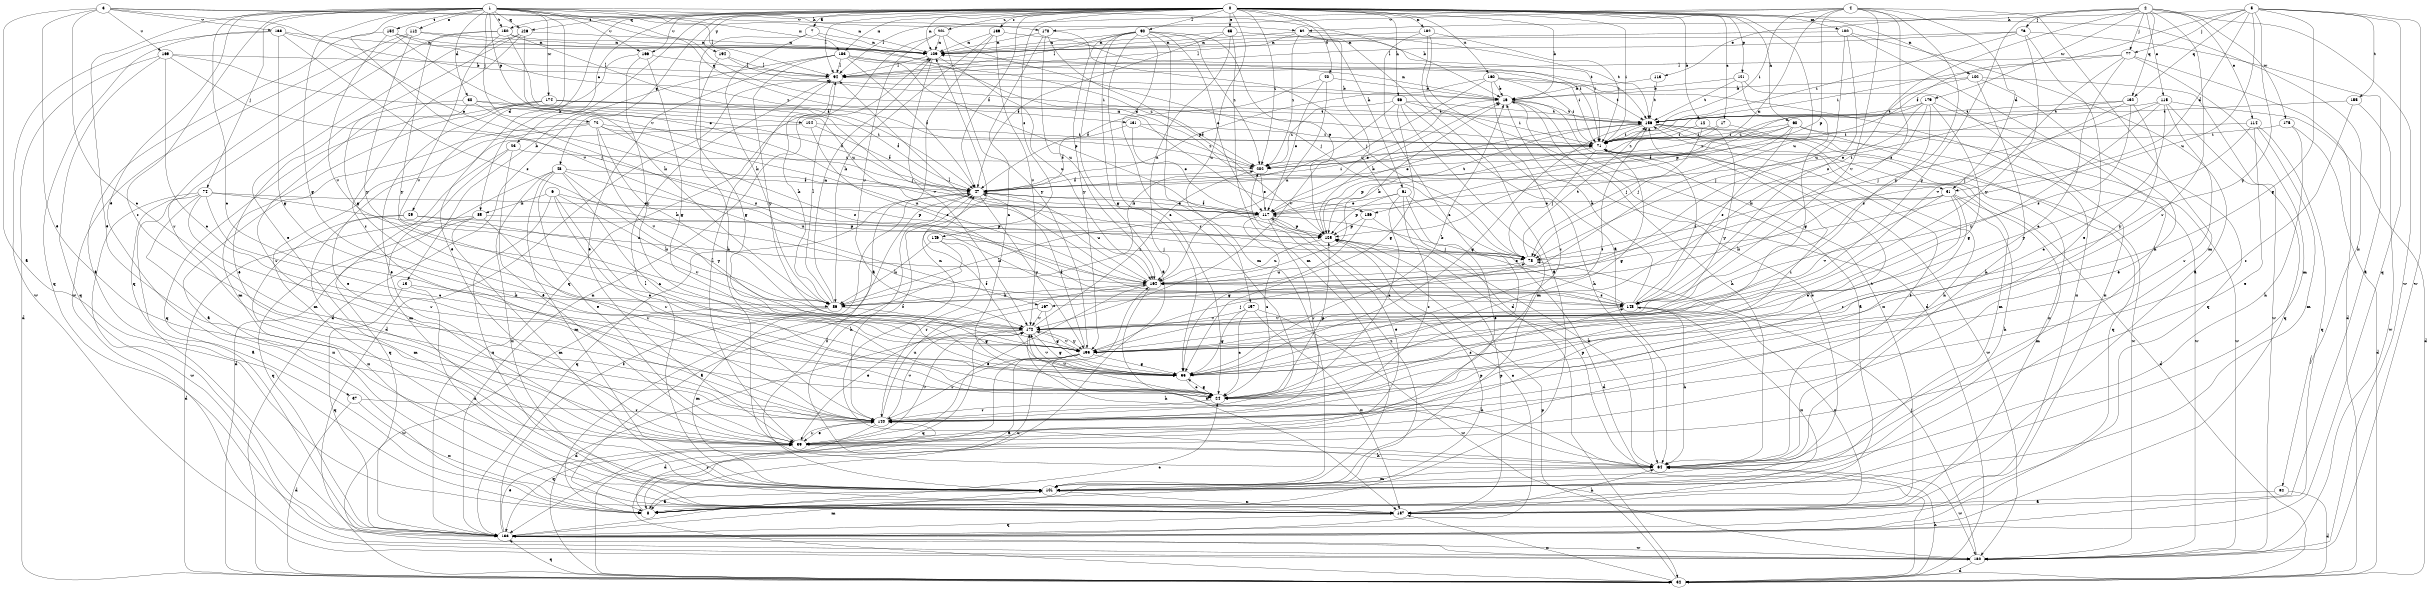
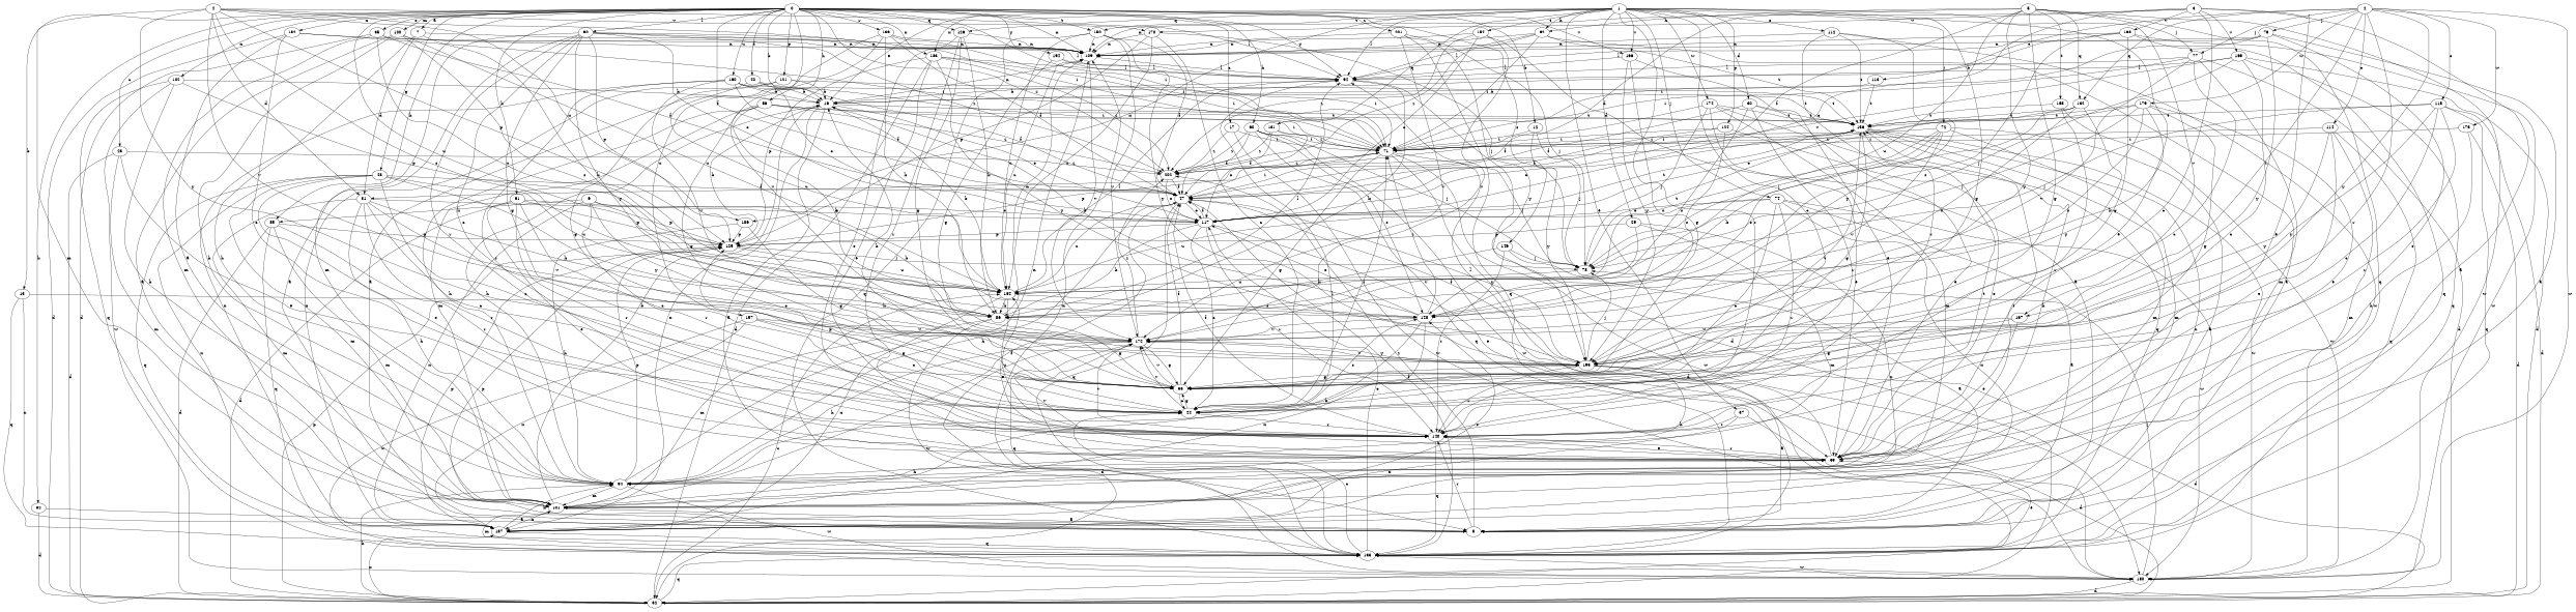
  strict digraph {
    0
    7
    12
    13
    16
    17
    23
    35
    40
    47
    48
    56
    60
    61
    71
    82
    85
    90
    94
    100
    102
    109
    121
    126
    139
    146
    150
    157
    160
    164
    166
    182
    183
    194
    201
    202
    31
    86
    64
    195
    78
    133
    187
    8
    117
    156
    180
    39
    101
    32
    24
    55
    148
    140
    125
    172
    1
    29
    30
    37
    62
    72
    74
    112
    124
    131
    154
    167
    174
    186
    2
    76
    77
    113
    114
    115
    132
    175
    179
    3
    168
    169
    170
    4
    5
    155
    6
    0 -> 7 [label=a]
    0 -> 12 [label=b]
    0 -> 13 [label=b]
    0 -> 16 [label=b]
    0 -> 17 [label=c]
    0 -> 23 [label=c]
    0 -> 35 [label=e]
    0 -> 40 [label=f]
    0 -> 47 [label=f]
    0 -> 48 [label=g]
    0 -> 56 [label=h]
    0 -> 60 [label=h]
    0 -> 61 [label=h]
    0 -> 71 [label=i]
    0 -> 82 [label=k]
    0 -> 85 [label=k]
    0 -> 90 [label=l]
-   0 -> 94 [label=l]
+   0 -> 94 [label=y]
    0 -> 100 [label=m]
    0 -> 102 [label=n]
    0 -> 109 [label=n]
    0 -> 121 [label=p]
    0 -> 126 [label=q]
    0 -> 139 [label=r]
    0 -> 146 [label=s]
    0 -> 150 [label=t]
    0 -> 157 [label=u]
    0 -> 160 [label=u]
    0 -> 164 [label=u]
    0 -> 166 [label=v]
    0 -> 182 [label=x]
    0 -> 183 [label=x]
    0 -> 194 [label=y]
    0 -> 201 [label=z]
    0 -> 202 [label=z]
    7 -> 109 [label=n]
    7 -> 31 [label=d]
    7 -> 86 [label=k]
    7 -> 64 [label=h]
    12 -> 71 [label=i]
    12 -> 195 [label=y]
    12 -> 78 [label=j]
    13 -> 86 [label=k]
    13 -> 133 [label=q]
    13 -> 187 [label=x]
    16 -> 109 [label=n]
    16 -> 64 [label=h]
    16 -> 187 [label=x]
    16 -> 8 [label=a]
    16 -> 117 [label=o]
    16 -> 156 [label=t]
    17 -> 71 [label=i]
    17 -> 202 [label=z]
    17 -> 180 [label=w]
    23 -> 202 [label=z]
    23 -> 39 [label=e]
    23 -> 101 [label=m]
    23 -> 32 [label=d]
    35 -> 47 [label=f]
    35 -> 109 [label=n]
    35 -> 164 [label=u]
    35 -> 101 [label=m]
    35 -> 32 [label=d]
    40 -> 16 [label=b]
    40 -> 47 [label=f]
    40 -> 164 [label=u]
    40 -> 117 [label=o]
    47 -> 71 [label=i]
    47 -> 164 [label=u]
    47 -> 64 [label=h]
    47 -> 195 [label=y]
    47 -> 133 [label=q]
    47 -> 117 [label=o]
    48 -> 47 [label=f]
    48 -> 164 [label=u]
    48 -> 195 [label=y]
    48 -> 133 [label=q]
    48 -> 187 [label=x]
    48 -> 39 [label=e]
    48 -> 101 [label=m]
    48 -> 24 [label=c]
    56 -> 71 [label=i]
    56 -> 202 [label=z]
    56 -> 86 [label=k]
    56 -> 64 [label=h]
    56 -> 156 [label=t]
    56 -> 101 [label=m]
    56 -> 55 [label=g]
    60 -> 47 [label=f]
    60 -> 71 [label=i]
    60 -> 202 [label=z]
    60 -> 78 [label=j]
    60 -> 133 [label=q]
    60 -> 180 [label=w]
    60 -> 148 [label=s]
    61 -> 117 [label=o]
    61 -> 39 [label=e]
    61 -> 32 [label=d]
    61 -> 24 [label=c]
    61 -> 140 [label=r]
    61 -> 125 [label=p]
    71 -> 202 [label=z]
    71 -> 78 [label=j]
    71 -> 180 [label=w]
    71 -> 32 [label=d]
    71 -> 55 [label=g]
    71 -> 125 [label=p]
    82 -> 8 [label=a]
    82 -> 32 [label=d]
    85 -> 133 [label=q]
    85 -> 101 [label=m]
    85 -> 32 [label=d]
    85 -> 140 [label=r]
    85 -> 125 [label=p]
    90 -> 94 [label=l]
    90 -> 109 [label=n]
    90 -> 202 [label=z]
    90 -> 195 [label=y]
    90 -> 8 [label=a]
    90 -> 117 [label=o]
    90 -> 101 [label=m]
    90 -> 24 [label=c]
    90 -> 55 [label=g]
    90 -> 140 [label=r]
    90 -> 125 [label=p]
    94 -> 16 [label=b]
    94 -> 86 [label=k]
    94 -> 32 [label=d]
    100 -> 109 [label=n]
    100 -> 164 [label=u]
    100 -> 64 [label=h]
    100 -> 8 [label=a]
    100 -> 148 [label=s]
    102 -> 16 [label=b]
    102 -> 64 [label=h]
    102 -> 133 [label=q]
    102 -> 180 [label=w]
    102 -> 125 [label=p]
    109 -> 94 [label=l]
    109 -> 164 [label=u]
    109 -> 172 [label=v]
    121 -> 16 [label=b]
    121 -> 187 [label=x]
    121 -> 156 [label=t]
    121 -> 55 [label=g]
    126 -> 109 [label=n]
    126 -> 86 [label=k]
    126 -> 39 [label=e]
    126 -> 55 [label=g]
    126 -> 140 [label=r]
-   183 -> 47 [label=f]
+   139 -> 47 [label=f]
    139 -> 71 [label=i]
    139 -> 109 [label=n]
    139 -> 86 [label=k]
    139 -> 8 [label=a]
    139 -> 172 [label=v]
    146 -> 86 [label=k]
    146 -> 78 [label=j]
    146 -> 8 [label=a]
    146 -> 140 [label=r]
    150 -> 47 [label=f]
    150 -> 109 [label=n]
    150 -> 164 [label=u]
    150 -> 195 [label=y]
    150 -> 133 [label=q]
    150 -> 172 [label=v]
    157 -> 187 [label=x]
    157 -> 180 [label=w]
    157 -> 24 [label=c]
    157 -> 55 [label=g]
    157 -> 172 [label=v]
    160 -> 16 [label=b]
    160 -> 47 [label=f]
    160 -> 71 [label=i]
    160 -> 187 [label=x]
    160 -> 156 [label=t]
    160 -> 140 [label=r]
    160 -> 172 [label=v]
    164 -> 16 [label=b]
    164 -> 94 [label=l]
    164 -> 86 [label=k]
    164 -> 187 [label=x]
    164 -> 39 [label=e]
    164 -> 148 [label=s]
    166 -> 94 [label=l]
    166 -> 195 [label=y]
    166 -> 39 [label=e]
    166 -> 55 [label=g]
    182 -> 71 [label=i]
    182 -> 109 [label=n]
    182 -> 64 [label=a]
    182 -> 32 [label=d]
    182 -> 24 [label=c]
    183 -> 71 [label=i]
    183 -> 94 [label=l]
    183 -> 202 [label=z]
    183 -> 195 [label=y]
    183 -> 39 [label=e]
    183 -> 32 [label=d]
    183 -> 125 [label=p]
    194 -> 71 [label=i]
    194 -> 94 [label=l]
    194 -> 55 [label=g]
    201 -> 109 [label=n]
    201 -> 195 [label=y]
    201 -> 78 [label=j]
    201 -> 133 [label=q]
    201 -> 172 [label=v]
    202 -> 47 [label=f]
    202 -> 117 [label=o]
    31 -> 86 [label=k]
    31 -> 64 [label=h]
    31 -> 117 [label=o]
    31 -> 101 [label=m]
    31 -> 24 [label=c]
    31 -> 140 [label=r]
    31 -> 172 [label=v]
    86 -> 94 [label=l]
    86 -> 109 [label=n]
    86 -> 180 [label=w]
    86 -> 101 [label=m]
    86 -> 55 [label=g]
    64 -> 109 [label=n]
    64 -> 156 [label=t]
    64 -> 180 [label=w]
    64 -> 101 [label=m]
    64 -> 125 [label=p]
    195 -> 47 [label=f]
    195 -> 64 [label=h]
    195 -> 78 [label=j]
    195 -> 8 [label=a]
    195 -> 32 [label=d]
    195 -> 55 [label=g]
    195 -> 140 [label=r]
    195 -> 172 [label=v]
    78 -> 164 [label=u]
    78 -> 156 [label=t]
    133 -> 47 [label=f]
    133 -> 109 [label=n]
    133 -> 117 [label=o]
    133 -> 180 [label=w]
    133 -> 39 [label=e]
    133 -> 101 [label=m]
    133 -> 24 [label=c]
    187 -> 64 [label=h]
    187 -> 133 [label=q]
    187 -> 148 [label=s]
    187 -> 125 [label=p]
    8 -> 202 [label=z]
    8 -> 140 [label=r]
    8 -> 125 [label=p]
    117 -> 47 [label=f]
    117 -> 86 [label=k]
    117 -> 156 [label=t]
    117 -> 39 [label=e]
    117 -> 24 [label=c]
    117 -> 140 [label=r]
    117 -> 125 [label=p]
    156 -> 71 [label=i]
    156 -> 64 [label=h]
    156 -> 187 [label=x]
    156 -> 117 [label=o]
    156 -> 180 [label=w]
    156 -> 101 [label=m]
    156 -> 55 [label=g]
    180 -> 78 [label=j]
    180 -> 32 [label=d]
    39 -> 94 [label=l]
    39 -> 64 [label=h]
    39 -> 156 [label=t]
    39 -> 140 [label=r]
    39 -> 172 [label=v]
    101 -> 16 [label=b]
    101 -> 47 [label=f]
    101 -> 94 [label=l]
    101 -> 187 [label=x]
    101 -> 8 [label=a]
    32 -> 164 [label=u]
    32 -> 64 [label=h]
    32 -> 133 [label=q]
    32 -> 187 [label=x]
    32 -> 125 [label=p]
    24 -> 71 [label=i]
    24 -> 55 [label=g]
    24 -> 148 [label=s]
    24 -> 140 [label=r]
    24 -> 125 [label=p]
    24 -> 172 [label=v]
    55 -> 16 [label=b]
    55 -> 47 [label=f]
    55 -> 156 [label=t]
    55 -> 24 [label=c]
    55 -> 172 [label=v]
    148 -> 16 [label=b]
    148 -> 71 [label=i]
    148 -> 64 [label=h]
    148 -> 187 [label=x]
    148 -> 117 [label=o]
    148 -> 172 [label=v]
    140 -> 47 [label=f]
    140 -> 164 [label=u]
    140 -> 133 [label=q]
    140 -> 39 [label=e]
    140 -> 172 [label=v]
    125 -> 16 [label=b]
    125 -> 164 [label=u]
    125 -> 78 [label=j]
    172 -> 202 [label=z]
    172 -> 64 [label=h]
    172 -> 195 [label=y]
    172 -> 133 [label=q]
    172 -> 32 [label=d]
    172 -> 55 [label=g]
-   1 -> 16 [label=b]
+   1 -> 16 [label=e]
    1 -> 94 [label=l]
    1 -> 126 [label=q]
    1 -> 150 [label=t]
    1 -> 166 [label=v]
    1 -> 183 [label=x]
    1 -> 39 [label=e]
    1 -> 24 [label=c]
    1 -> 55 [label=g]
    1 -> 140 [label=r]
    1 -> 29 [label=d]
    1 -> 30 [label=d]
    1 -> 37 [label=e]
    1 -> 62 [label=h]
    1 -> 72 [label=j]
    1 -> 74 [label=j]
    1 -> 112 [label=o]
    1 -> 124 [label=p]
    1 -> 131 [label=q]
    1 -> 154 [label=t]
    1 -> 167 [label=v]
    1 -> 174 [label=w]
    1 -> 186 [label=x]
    29 -> 187 [label=x]
    29 -> 101 [label=m]
    29 -> 125 [label=p]
    29 -> 172 [label=v]
    30 -> 47 [label=f]
    30 -> 156 [label=t]
    30 -> 39 [label=e]
    30 -> 148 [label=s]
    30 -> 140 [label=r]
    37 -> 187 [label=x]
    37 -> 32 [label=d]
    37 -> 140 [label=r]
    62 -> 71 [label=i]
    62 -> 94 [label=l]
    62 -> 109 [label=n]
    62 -> 202 [label=z]
    62 -> 8 [label=a]
    62 -> 156 [label=t]
    72 -> 71 [label=i]
    72 -> 164 [label=u]
    72 -> 86 [label=k]
    72 -> 8 [label=a]
    72 -> 101 [label=m]
    72 -> 148 [label=s]
    72 -> 172 [label=v]
    74 -> 164 [label=u]
    74 -> 187 [label=x]
    74 -> 8 [label=a]
    74 -> 117 [label=o]
    74 -> 180 [label=w]
    74 -> 24 [label=c]
    74 -> 140 [label=r]
    112 -> 109 [label=n]
    112 -> 195 [label=y]
    112 -> 156 [label=t]
    112 -> 180 [label=w]
    112 -> 140 [label=r]
    124 -> 47 [label=f]
    124 -> 71 [label=i]
    124 -> 39 [label=e]
    124 -> 148 [label=s]
    131 -> 47 [label=f]
    131 -> 71 [label=i]
    131 -> 202 [label=z]
    131 -> 117 [label=o]
    154 -> 109 [label=n]
    154 -> 202 [label=z]
    154 -> 8 [label=a]
    154 -> 117 [label=o]
    154 -> 172 [label=v]
    167 -> 39 [label=e]
    167 -> 55 [label=g]
    167 -> 172 [label=v]
    174 -> 47 [label=f]
    174 -> 78 [label=j]
    174 -> 133 [label=q]
    174 -> 156 [label=t]
    174 -> 39 [label=e]
    174 -> 101 [label=m]
    186 -> 64 [label=h]
    186 -> 55 [label=g]
    186 -> 125 [label=p]
    2 -> 195 [label=y]
    2 -> 180 [label=w]
    2 -> 140 [label=r]
    2 -> 167 [label=i]
    2 -> 76 [label=j]
    2 -> 77 [label=j]
    2 -> 113 [label=o]
    2 -> 114 [label=o]
    2 -> 115 [label=o]
    2 -> 132 [label=q]
    2 -> 175 [label=w]
    2 -> 179 [label=w]
    76 -> 71 [label=i]
    76 -> 94 [label=l]
    76 -> 109 [label=n]
    76 -> 195 [label=y]
    76 -> 8 [label=a]
    76 -> 39 [label=e]
    77 -> 71 [label=i]
    77 -> 94 [label=l]
    77 -> 101 [label=m]
    77 -> 32 [label=d]
    77 -> 24 [label=c]
    77 -> 172 [label=v]
    113 -> 16 [label=b]
    113 -> 156 [label=t]
    114 -> 71 [label=i]
    114 -> 195 [label=y]
    114 -> 133 [label=q]
    114 -> 39 [label=e]
    114 -> 101 [label=m]
    115 -> 195 [label=y]
    115 -> 78 [label=j]
    115 -> 133 [label=q]
    115 -> 156 [label=t]
    115 -> 32 [label=d]
    115 -> 24 [label=c]
    115 -> 140 [label=r]
    132 -> 195 [label=y]
    132 -> 78 [label=j]
    132 -> 117 [label=o]
    132 -> 156 [label=t]
    132 -> 148 [label=s]
    175 -> 71 [label=i]
    175 -> 64 [label=h]
    175 -> 32 [label=d]
    179 -> 202 [label=z]
    179 -> 86 [label=k]
    179 -> 78 [label=j]
    179 -> 156 [label=t]
    179 -> 39 [label=e]
    179 -> 55 [label=g]
    179 -> 148 [label=s]
    3 -> 109 [label=n]
    3 -> 8 [label=a]
    3 -> 117 [label=o]
    3 -> 39 [label=e]
    3 -> 24 [label=c]
    3 -> 168 [label=v]
    3 -> 169 [label=v]
    3 -> 170 [label=v]
    168 -> 16 [label=b]
    168 -> 109 [label=n]
    168 -> 133 [label=q]
    168 -> 180 [label=w]
    168 -> 55 [label=g]
    168 -> 148 [label=s]
    169 -> 47 [label=v]
    169 -> 94 [label=l]
    169 -> 78 [label=j]
    169 -> 133 [label=q]
    169 -> 32 [label=d]
    169 -> 24 [label=c]
    170 -> 109 [label=n]
    170 -> 164 [label=u]
    170 -> 78 [label=j]
    170 -> 24 [label=c]
    170 -> 125 [label=p]
    4 -> 71 [label=i]
    4 -> 94 [label=l]
    4 -> 31 [label=d]
    4 -> 195 [label=y]
    4 -> 101 [label=m]
    4 -> 148 [label=s]
    4 -> 125 [label=p]
    4 -> 172 [label=v]
    4 -> 186 [label=x]
    4 -> 170 [label=v]
    5 -> 47 [label=f]
    5 -> 164 [label=u]
    5 -> 31 [label=d]
    5 -> 195 [label=y]
    5 -> 133 [label=q]
    5 -> 180 [label=w]
    5 -> 55 [label=g]
    5 -> 62 [label=h]
    5 -> 77 [label=j]
    5 -> 132 [label=q]
    5 -> 155 [label=t]
    155 -> 156 [label=t]
    155 -> 180 [label=w]
    155 -> 140 [label=r]
    6 -> 85 [label=k]
    6 -> 86 [label=k]
    6 -> 187 [label=x]
    6 -> 24 [label=c]
    6 -> 140 [label=r]
    6 -> 125 [label=p]
  }
